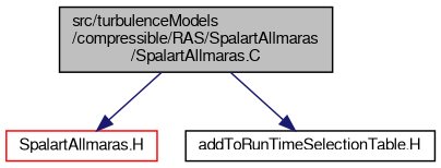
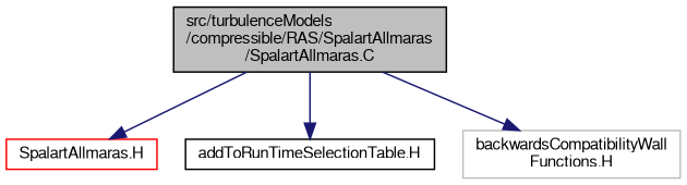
  digraph {
    node [color=black fontname=FreeSans fontsize=10 shape=record]
    edge [color=midnightblue fontname=FreeSans fontsize=10 labelfontname=FreeSans labelfontsize=10 style=solid]
    n1 [fillcolor=grey75 fontcolor=black height=0.2 label="src/turbulenceModels\l/compressible/RAS/SpalartAllmaras\l/SpalartAllmaras.C" style=filled width=0.4]
    n2 [color=red height=0.2 label="SpalartAllmaras.H" width=0.4]
    n3 [height=0.2 label="addToRunTimeSelectionTable.H" width=0.4]
+   n4 [color=grey75 height=0.2 label="backwardsCompatibilityWall\lFunctions.H" width=0.4]
    n1 -> n2
    n1 -> n3
+   n1 -> n4
  }
